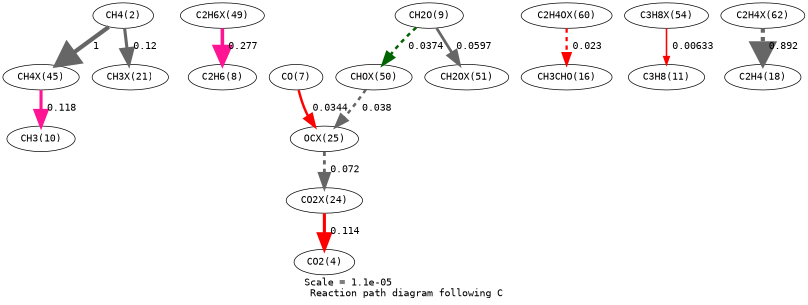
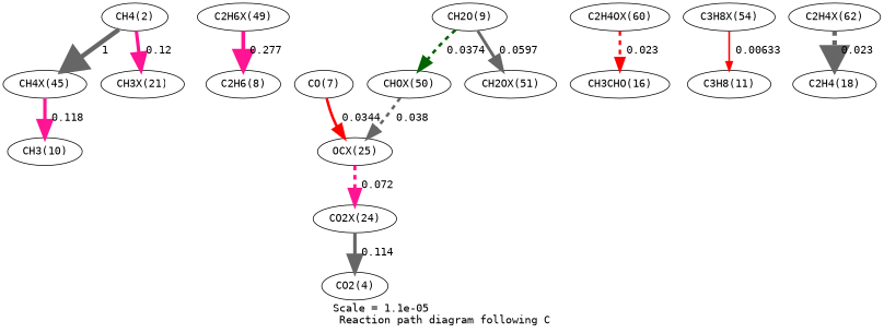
  digraph {
    fontname="DejaVu Sans Mono"
    label="Scale = 1.1e-05\l Reaction path diagram following C"
    node [fontname="DejaVu Sans Mono"]
    edge [color=gray40 fontname="DejaVu Sans Mono" style=solid]
    n1 [label="CH4(2)"]
    n2 [label="CH4X(45)"]
    n3 [label="CH3X(21)"]
    n4 [label="CH3(10)"]
    n5 [label="C2H6X(49)"]
    n6 [label="C2H6(8)"]
    n7 [label="CO(7)"]
    n8 [label="OCX(25)"]
    n9 [label="CO2X(24)"]
    n10 [label="CO2(4)"]
    n11 [label="CHOX(50)"]
    n12 [label="CH2O(9)"]
    n13 [label="CH2OX(51)"]
    n14 [label="C2H4OX(60)"]
    n15 [label="CH3CHO(16)"]
    n16 [label="C3H8X(54)"]
    n17 [label="C3H8(11)"]
    n18 [label="C2H4X(62)"]
    n19 [label="C2H4(18)"]
    n1 -> n2 [arrowsize=3 label=" 1" penwidth=6]
-   n1 -> n3 [arrowsize=2.2 label=" 0.12" penwidth=4.4 style=bold]
+   n1 -> n3 [arrowsize=2.2 color=deeppink label=" 0.12" penwidth=4.4 style=bold]
    n2 -> n4 [arrowsize=2.19 color=deeppink label=" 0.118" penwidth=4.39]
    n5 -> n6 [arrowsize=2.52 color=deeppink label=" 0.277" penwidth=5.03]
    n7 -> n8 [arrowsize=1.73 color=red label=" 0.0344" penwidth=3.46]
-   n8 -> n9 [arrowsize=2.01 label=" 0.072" penwidth=4.01 style=dashed]
-   n9 -> n10 [arrowsize=2.18 color=red label=" 0.114" penwidth=4.36 style=bold]
+   n8 -> n9 [arrowsize=2.01 color=deeppink label=" 0.072" penwidth=4.01 style=dashed]
+   n9 -> n10 [arrowsize=2.18 label=" 0.114" penwidth=4.36 style=bold]
    n11 -> n8 [arrowsize=1.77 label=" 0.038" penwidth=3.53 style=dashed]
    n12 -> n11 [arrowsize=1.76 color=darkgreen label=" 0.0374" penwidth=3.52 style=dashed]
    n12 -> n13 [arrowsize=1.94 label=" 0.0597" penwidth=3.87 style=bold]
    n14 -> n15 [arrowsize=1.58 color=red label=" 0.023" penwidth=3.15 style=dashed]
    n16 -> n17 [arrowsize=1.09 color=red label=" 0.00633" penwidth=2.18]
-   n18 -> n19 [arrowsize=2.96 label=" 0.892" penwidth=5.91 style=dashed]
+   n18 -> n19 [arrowsize=2.96 label=" 0.023" penwidth=5.91 style=dashed]
  }
